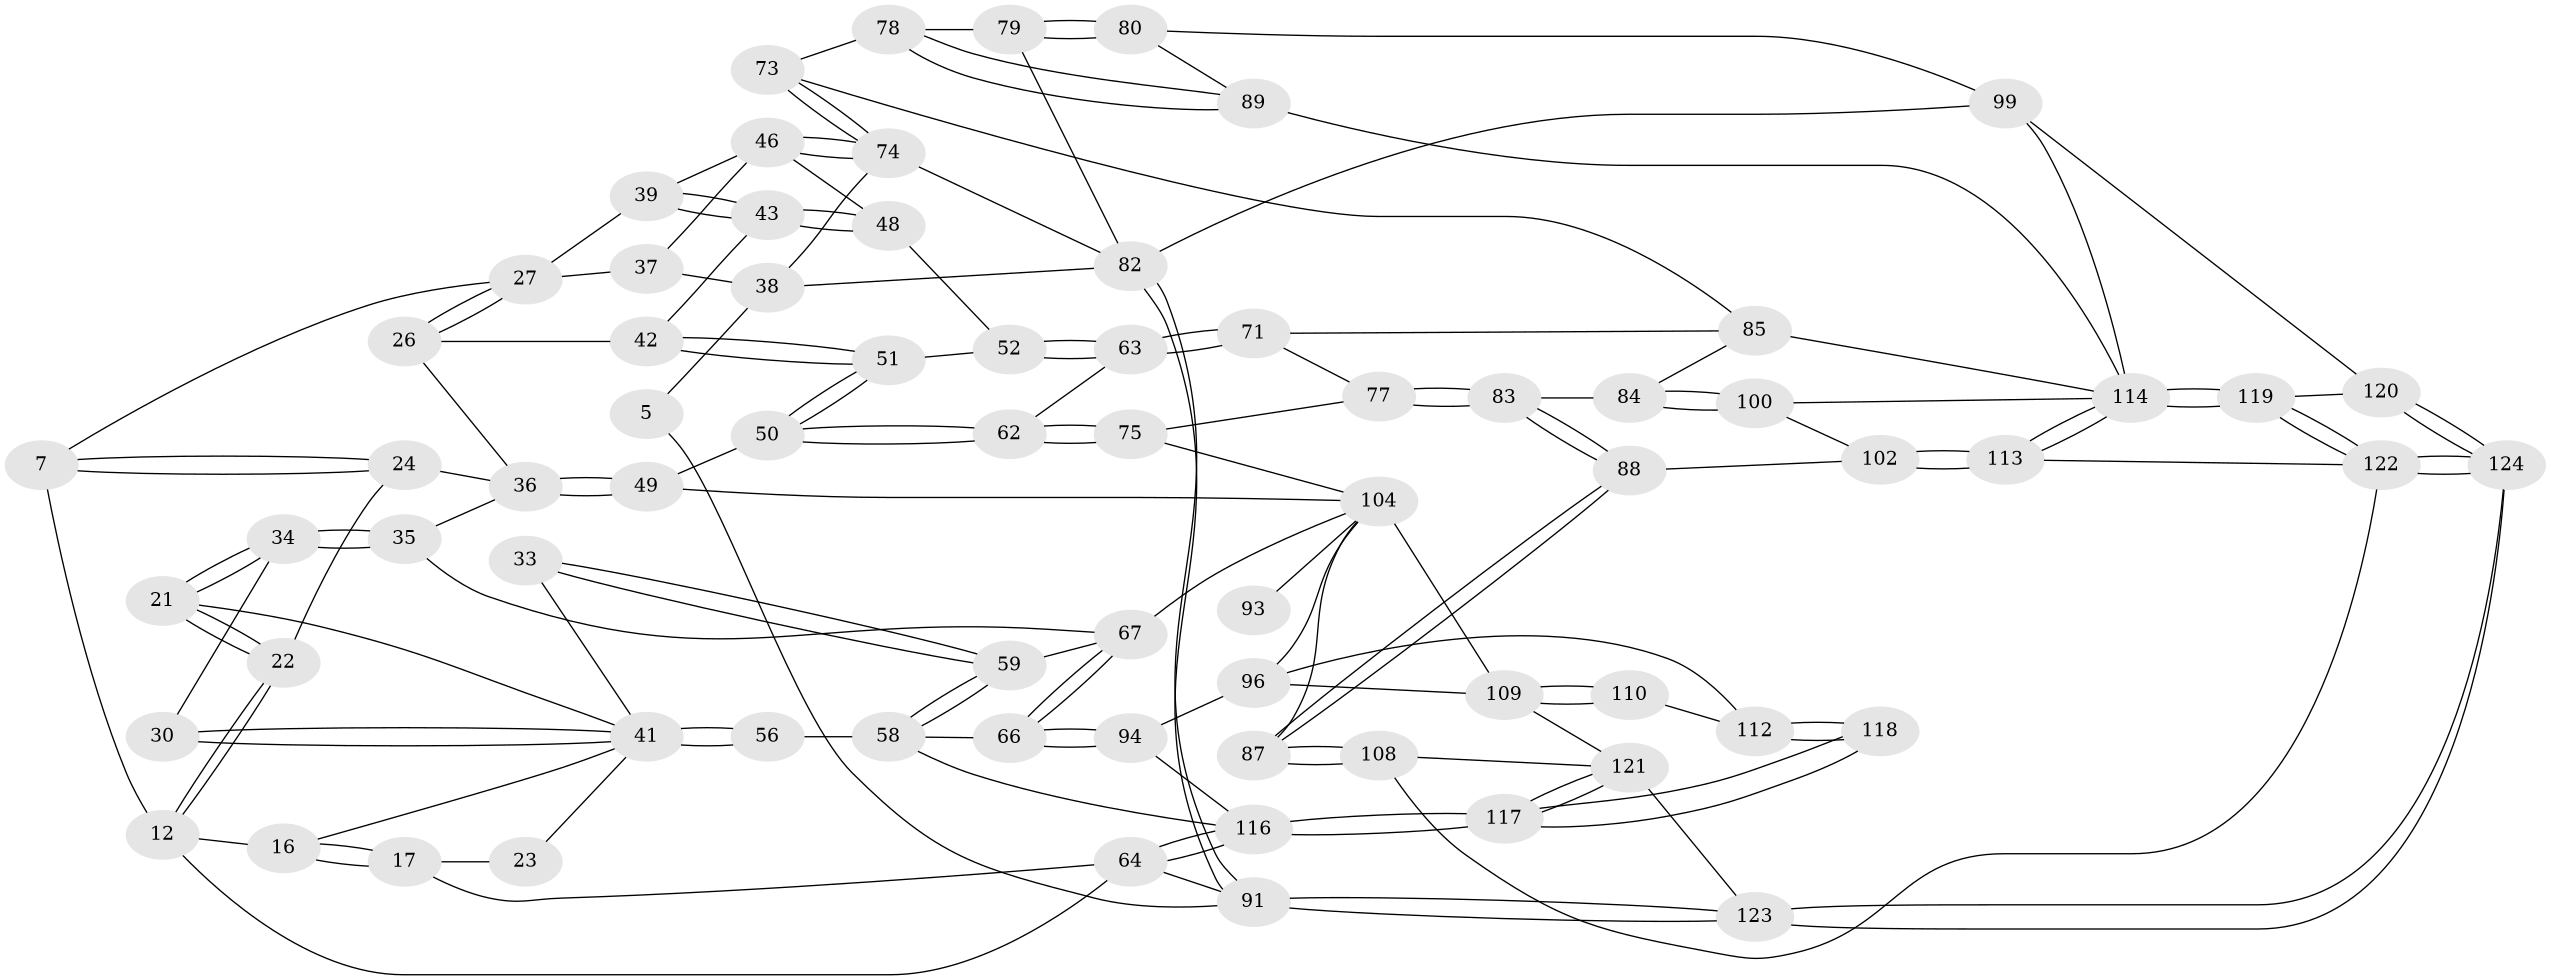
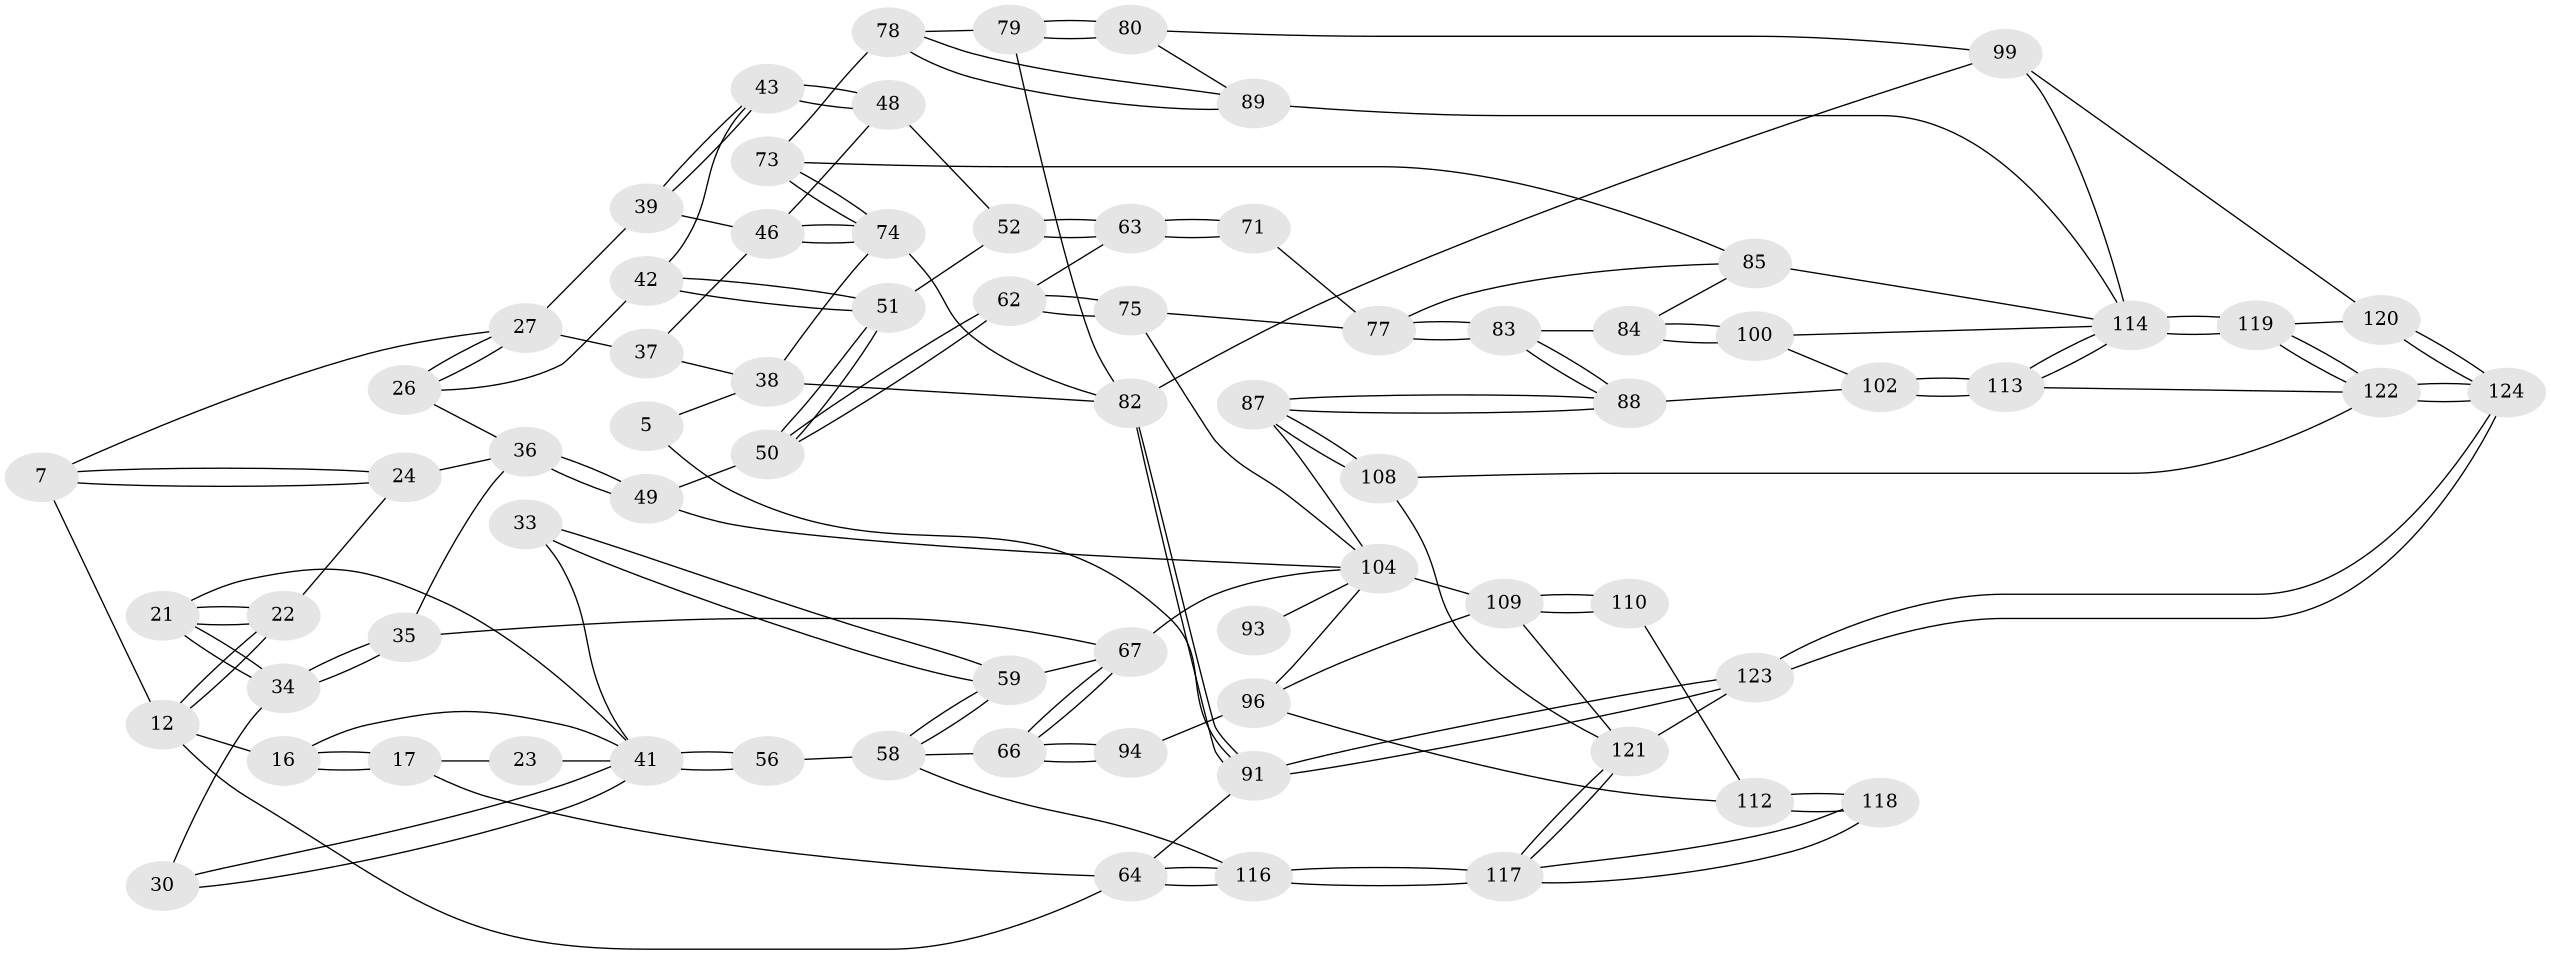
  graph {
    rankdir=LR
    node [color=gray90 style=filled]
    38 [super="+15"]
    5
    91 [super="+4"]
    74 [super="+53+47+44"]
    82 [super="+55+14"]
    123
    12 [super="+6+11"]
    7
    24
    27 [super="+8"]
    16
    22
    64 [super="+3"]
    36 [super="+25"]
    37 [super="+9"]
    39
    17
    41 [super="+32+31+29"]
    116 [super="+103+65"]
    23
    56
    21
    34
    35
    49
    26
    42
    43
    51
    46 [super="+45+40"]
    30
    33
    59
    67 [super="+60+61"]
    104 [super="+97+92+86"]
    50
    48
    99 [super="+81"]
    58 [super="+57"]
    52
    63
    62
    109 [super="+106"]
    75
    71
    66
    94
    117
    77
    85 [super="+72"]
    96 [super="+95"]
    83
    114 [super="+101+98"]
    73
    78
    79
    89
    84
    88
    80
    120
    100
    102
    119
    87
    108
    121 [super="+107"]
    122 [super="+115"]
    113
    124
    93
    112 [super="+111"]
    110
    118
    38 -- 74
    38 -- 82
    5 -- 38
    5 -- 91
    91 -- 123
    91 -- 123
    74 -- 82 [weight=2]
    82 -- 91 [weight=2]
    82 -- 91
    82 -- 99
    123 -- 124
    123 -- 124
    12 -- 16
    12 -- 22
    12 -- 22
    12 -- 64 [weight=2]
    7 -- 12
    7 -- 24
    7 -- 24
    7 -- 27
    24 -- 36
    27 -- 37
    27 -- 39
    16 -- 17
    16 -- 17
    16 -- 41
    22 -- 24
    64 -- 91 [weight=2]
    64 -- 116 [weight=2]
    64 -- 116
    36 -- 49
    36 -- 49
    37 -- 38 [weight=2]
    37 -- 46
    39 -- 43
    39 -- 43
    39 -- 46
    17 -- 64
    17 -- 23
    41 -- 56 [weight=2]
    41 -- 56
    116 -- 117
    116 -- 117
    23 -- 41 [weight=2]
    56 -- 58
    21 -- 22
    21 -- 22
    21 -- 41
    21 -- 34
    21 -- 34
    34 -- 35
    34 -- 35
    35 -- 36
    35 -- 67
    49 -- 104
    49 -- 50
    26 -- 27
    26 -- 27
    26 -- 36
    26 -- 42
    42 -- 43
    42 -- 51
    42 -- 51
    43 -- 48
    43 -- 48
    51 -- 52
    46 -- 74 [weight=2]
    46 -- 74
    46 -- 48
    30 -- 41 [weight=3]
    30 -- 41
    30 -- 34
    33 -- 41
    33 -- 59
    33 -- 59
    59 -- 67
    67 -- 104 [weight=2]
    104 -- 109
    50 -- 51
    50 -- 51
    50 -- 62
    50 -- 62
    48 -- 52
    99 -- 114
    99 -- 120
    58 -- 116
    58 -- 59
    58 -- 59
    58 -- 66
    52 -- 63
    52 -- 63
    63 -- 71
    63 -- 71
    62 -- 63
    62 -- 75
    62 -- 75
    109 -- 121
    109 -- 110 [weight=2]
    109 -- 110
    75 -- 104
    75 -- 77
    71 -- 77
-   71 -- 85
+   77 -- 85
    66 -- 67
    66 -- 67
    66 -- 94
    66 -- 94
-   94 -- 116
    94 -- 96
    117 -- 121
    117 -- 121
    117 -- 118
    117 -- 118
    77 -- 83
    77 -- 83
    85 -- 114
    96 -- 104
    96 -- 109
    96 -- 112
    83 -- 84
    83 -- 88
    83 -- 88
    114 -- 119
    114 -- 119
    73 -- 74
    73 -- 74
    73 -- 85
    73 -- 78
    78 -- 79
    78 -- 89
    78 -- 89
    79 -- 82
    79 -- 80
    79 -- 80
    89 -- 114
    84 -- 85
    84 -- 100
    84 -- 100
    88 -- 102
    80 -- 99
    80 -- 89
    120 -- 124
    120 -- 124
    100 -- 114
    100 -- 102
    102 -- 113
    102 -- 113
    119 -- 120
    119 -- 122
    119 -- 122
    87 -- 104
    87 -- 88
    87 -- 88
    87 -- 108
    87 -- 108
    108 -- 121
    108 -- 122
    121 -- 123
    122 -- 124
    122 -- 124
    113 -- 114
    113 -- 114
    113 -- 122
    93 -- 104 [weight=3]
    112 -- 118 [weight=2]
    112 -- 118
    110 -- 112
  }
